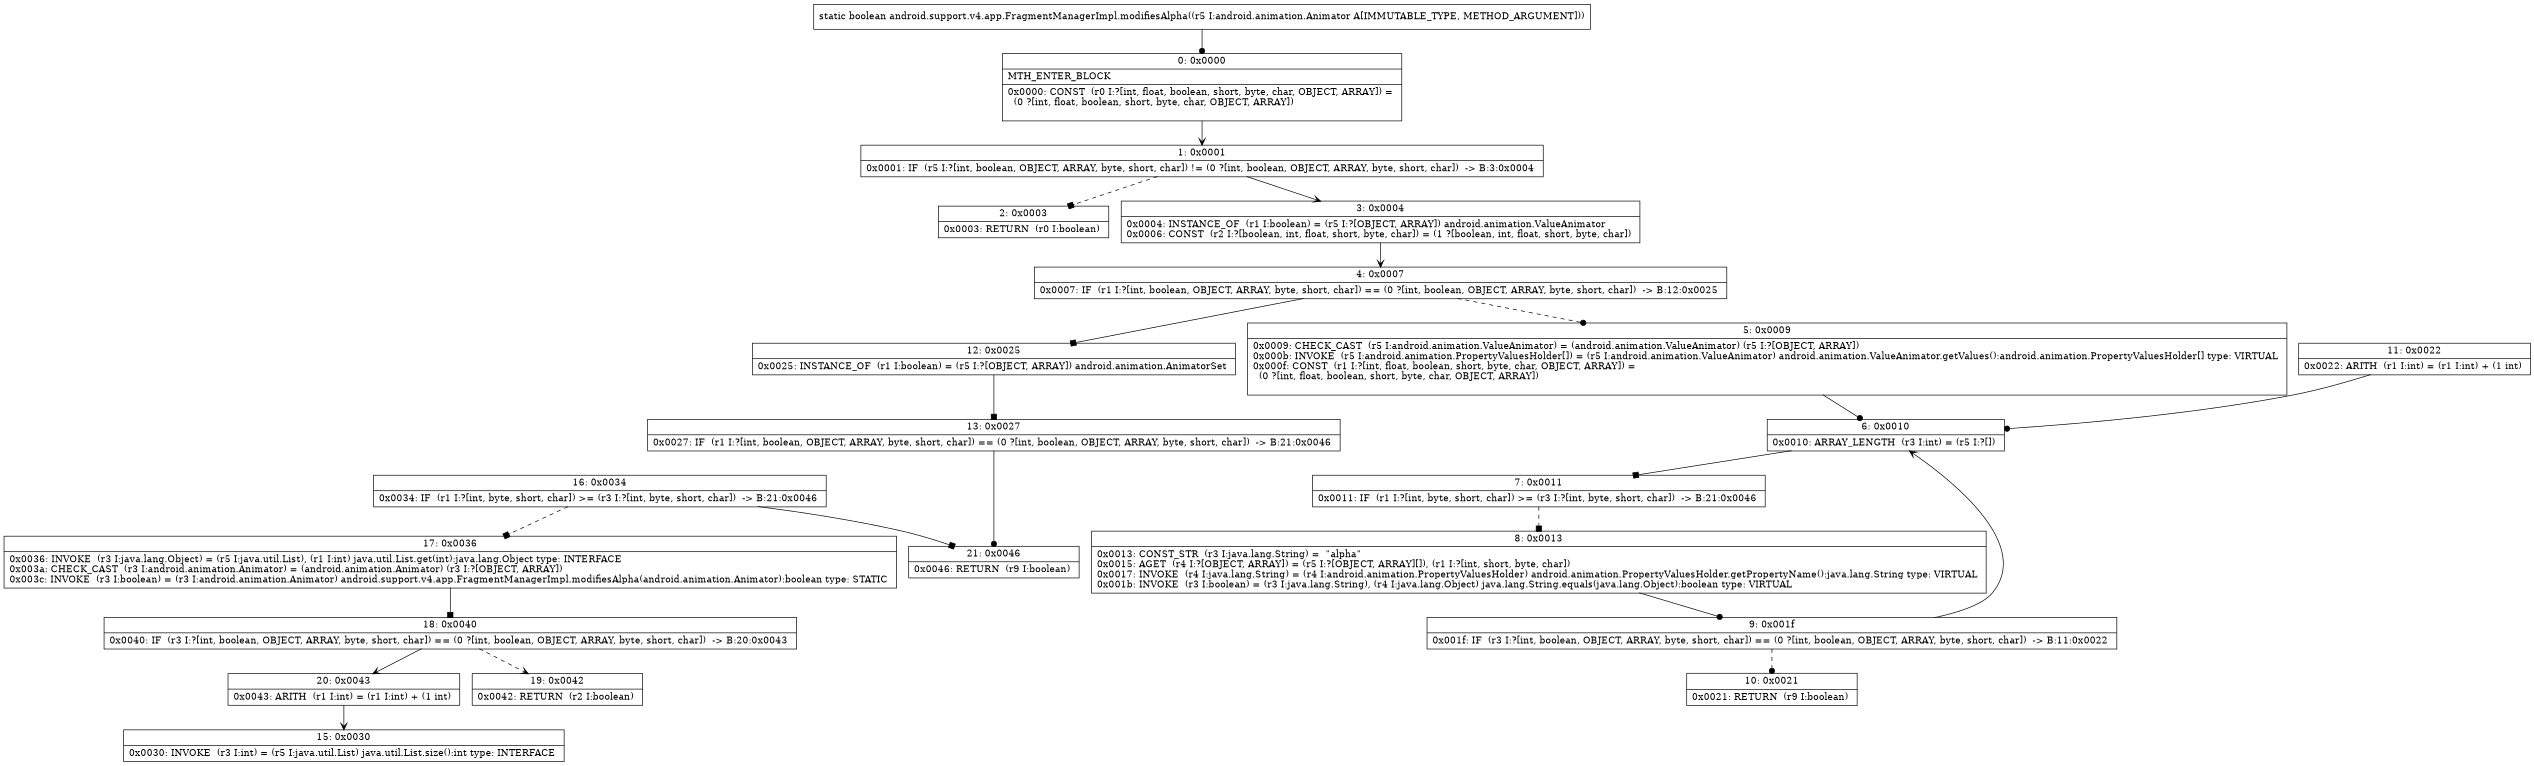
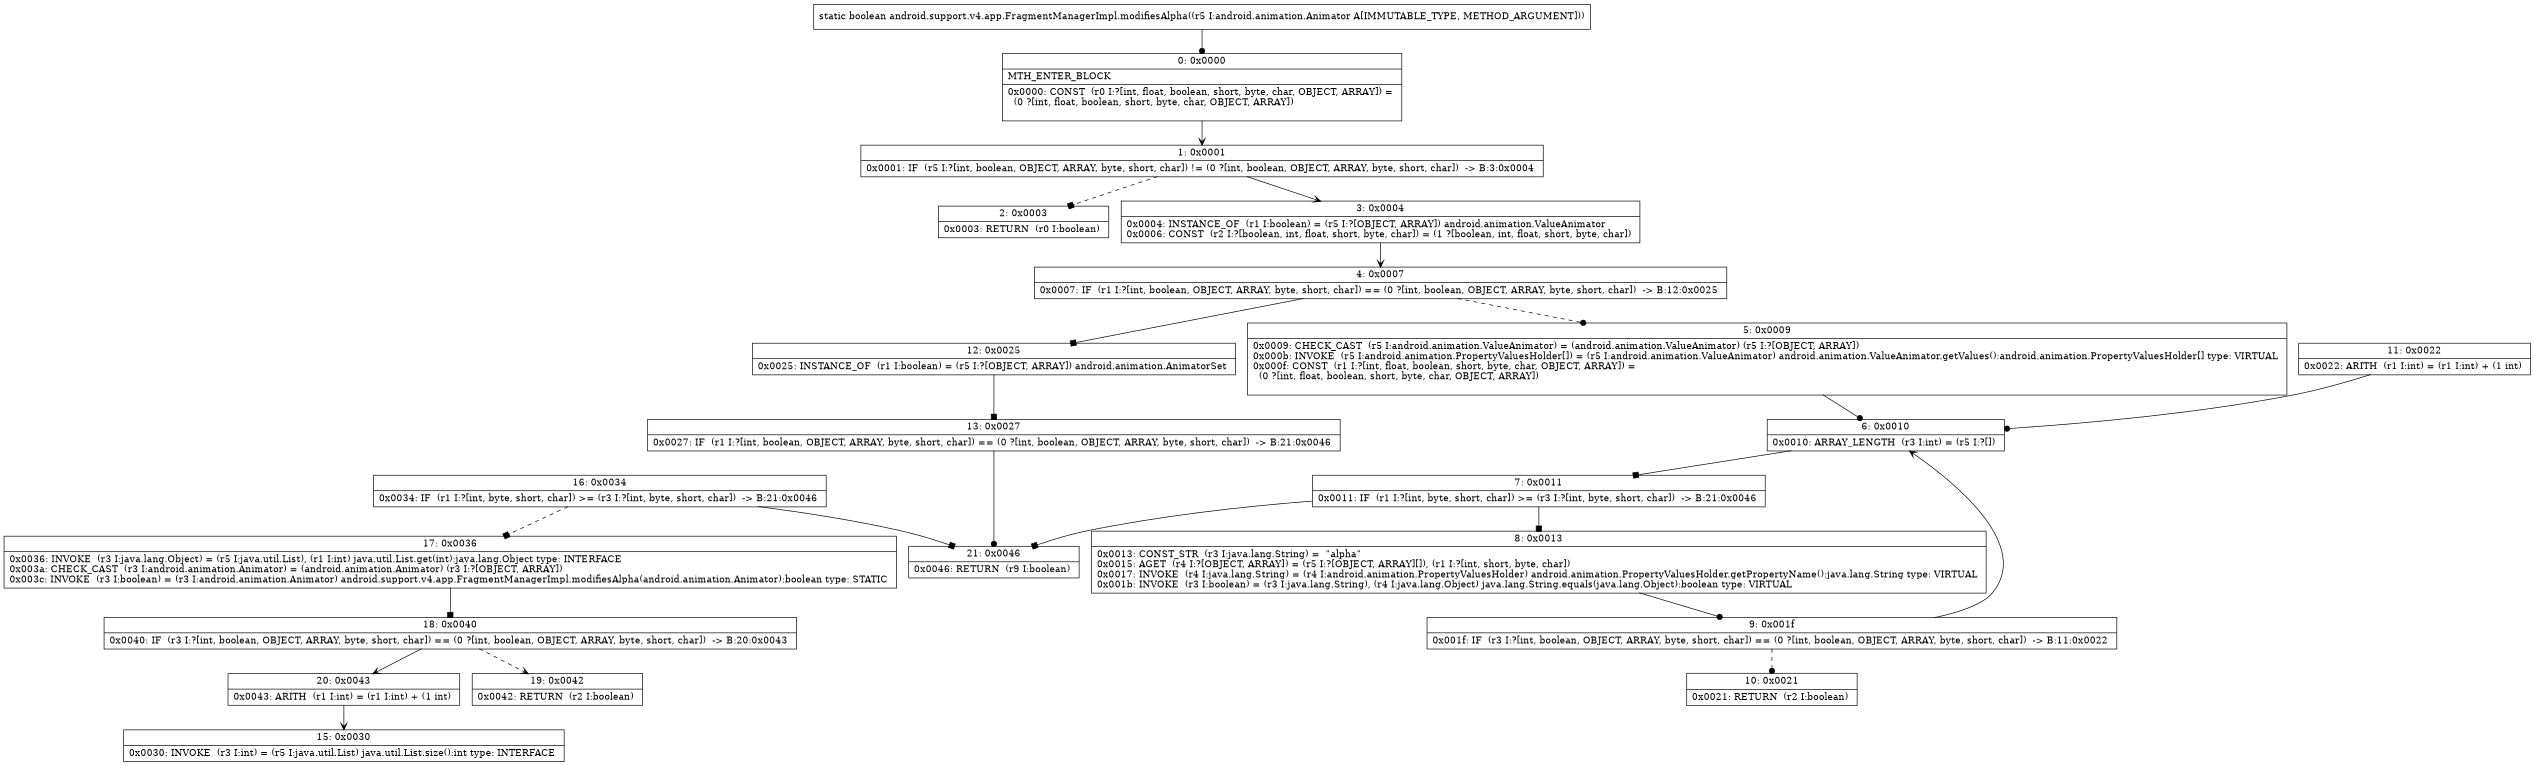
  digraph {
    node [shape=record]
    edge [arrowhead=box]
    n1 [label="{0\:\ 0x0000|MTH_ENTER_BLOCK\l|0x0000: CONST  (r0 I:?[int, float, boolean, short, byte, char, OBJECT, ARRAY]) = \l  (0 ?[int, float, boolean, short, byte, char, OBJECT, ARRAY])\l \l}"]
    n2 [label="{1\:\ 0x0001|0x0001: IF  (r5 I:?[int, boolean, OBJECT, ARRAY, byte, short, char]) != (0 ?[int, boolean, OBJECT, ARRAY, byte, short, char])  \-\> B:3:0x0004 \l}"]
    n3 [label="{2\:\ 0x0003|0x0003: RETURN  (r0 I:boolean) \l}"]
    n4 [label="{3\:\ 0x0004|0x0004: INSTANCE_OF  (r1 I:boolean) = (r5 I:?[OBJECT, ARRAY]) android.animation.ValueAnimator \l0x0006: CONST  (r2 I:?[boolean, int, float, short, byte, char]) = (1 ?[boolean, int, float, short, byte, char]) \l}"]
    n5 [label="{4\:\ 0x0007|0x0007: IF  (r1 I:?[int, boolean, OBJECT, ARRAY, byte, short, char]) == (0 ?[int, boolean, OBJECT, ARRAY, byte, short, char])  \-\> B:12:0x0025 \l}"]
    n6 [label="{5\:\ 0x0009|0x0009: CHECK_CAST  (r5 I:android.animation.ValueAnimator) = (android.animation.ValueAnimator) (r5 I:?[OBJECT, ARRAY]) \l0x000b: INVOKE  (r5 I:android.animation.PropertyValuesHolder[]) = (r5 I:android.animation.ValueAnimator) android.animation.ValueAnimator.getValues():android.animation.PropertyValuesHolder[] type: VIRTUAL \l0x000f: CONST  (r1 I:?[int, float, boolean, short, byte, char, OBJECT, ARRAY]) = \l  (0 ?[int, float, boolean, short, byte, char, OBJECT, ARRAY])\l \l}"]
    n7 [label="{12\:\ 0x0025|0x0025: INSTANCE_OF  (r1 I:boolean) = (r5 I:?[OBJECT, ARRAY]) android.animation.AnimatorSet \l}"]
    n8 [label="{6\:\ 0x0010|0x0010: ARRAY_LENGTH  (r3 I:int) = (r5 I:?[]) \l}"]
    n9 [label="{13\:\ 0x0027|0x0027: IF  (r1 I:?[int, boolean, OBJECT, ARRAY, byte, short, char]) == (0 ?[int, boolean, OBJECT, ARRAY, byte, short, char])  \-\> B:21:0x0046 \l}"]
    n10 [label="{7\:\ 0x0011|0x0011: IF  (r1 I:?[int, byte, short, char]) \>= (r3 I:?[int, byte, short, char])  \-\> B:21:0x0046 \l}"]
    n11 [label="{8\:\ 0x0013|0x0013: CONST_STR  (r3 I:java.lang.String) =  \"alpha\" \l0x0015: AGET  (r4 I:?[OBJECT, ARRAY]) = (r5 I:?[OBJECT, ARRAY][]), (r1 I:?[int, short, byte, char]) \l0x0017: INVOKE  (r4 I:java.lang.String) = (r4 I:android.animation.PropertyValuesHolder) android.animation.PropertyValuesHolder.getPropertyName():java.lang.String type: VIRTUAL \l0x001b: INVOKE  (r3 I:boolean) = (r3 I:java.lang.String), (r4 I:java.lang.Object) java.lang.String.equals(java.lang.Object):boolean type: VIRTUAL \l}"]
    n12 [label="{21\:\ 0x0046|0x0046: RETURN  (r9 I:boolean) \l}"]
    n13 [label="{9\:\ 0x001f|0x001f: IF  (r3 I:?[int, boolean, OBJECT, ARRAY, byte, short, char]) == (0 ?[int, boolean, OBJECT, ARRAY, byte, short, char])  \-\> B:11:0x0022 \l}"]
-   n14 [label="{10\:\ 0x0021|0x0021: RETURN  (r9 I:boolean) \l}"]
+   n14 [label="{10\:\ 0x0021|0x0021: RETURN  (r2 I:boolean) \l}"]
    n15 [label="{11\:\ 0x0022|0x0022: ARITH  (r1 I:int) = (r1 I:int) + (1 int) \l}"]
    n16 [label="{15\:\ 0x0030|0x0030: INVOKE  (r3 I:int) = (r5 I:java.util.List) java.util.List.size():int type: INTERFACE \l}"]
    n17 [label="{16\:\ 0x0034|0x0034: IF  (r1 I:?[int, byte, short, char]) \>= (r3 I:?[int, byte, short, char])  \-\> B:21:0x0046 \l}"]
    n18 [label="{17\:\ 0x0036|0x0036: INVOKE  (r3 I:java.lang.Object) = (r5 I:java.util.List), (r1 I:int) java.util.List.get(int):java.lang.Object type: INTERFACE \l0x003a: CHECK_CAST  (r3 I:android.animation.Animator) = (android.animation.Animator) (r3 I:?[OBJECT, ARRAY]) \l0x003c: INVOKE  (r3 I:boolean) = (r3 I:android.animation.Animator) android.support.v4.app.FragmentManagerImpl.modifiesAlpha(android.animation.Animator):boolean type: STATIC \l}"]
    n19 [label="{18\:\ 0x0040|0x0040: IF  (r3 I:?[int, boolean, OBJECT, ARRAY, byte, short, char]) == (0 ?[int, boolean, OBJECT, ARRAY, byte, short, char])  \-\> B:20:0x0043 \l}"]
    n20 [label="{19\:\ 0x0042|0x0042: RETURN  (r2 I:boolean) \l}"]
    n21 [label="{20\:\ 0x0043|0x0043: ARITH  (r1 I:int) = (r1 I:int) + (1 int) \l}"]
    n22 [label="{static boolean android.support.v4.app.FragmentManagerImpl.modifiesAlpha((r5 I:android.animation.Animator A[IMMUTABLE_TYPE, METHOD_ARGUMENT])) }"]
    n1 -> n2 [arrowhead=vee]
    n2 -> n3 [style=dashed]
    n2 -> n4 [arrowhead=vee]
    n4 -> n5 [arrowhead=vee]
    n5 -> n6 [arrowhead=dot style=dashed]
    n5 -> n7
    n6 -> n8 [arrowhead=dot]
    n7 -> n9
    n8 -> n10
    n9 -> n12 [arrowhead=dot]
-   n10 -> n11 [style=dashed]
+   n10 -> n11 [style=solid]
+   n10 -> n12
    n11 -> n13 [arrowhead=dot]
    n13 -> n8 [arrowhead=vee]
    n13 -> n14 [arrowhead=dot style=dashed]
    n15 -> n8 [arrowhead=dot]
    n17 -> n12
    n17 -> n18 [style=dashed]
    n18 -> n19
    n19 -> n20 [arrowhead=vee style=dashed]
    n19 -> n21 [arrowhead=vee]
    n21 -> n16 [arrowhead=vee]
    n22 -> n1 [arrowhead=dot]
  }
